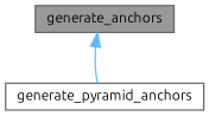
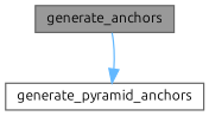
  digraph {
    rankdir=TB
    fontname=Ubuntu
    node [fontname=Ubuntu fontsize=10 shape=box style=filled]
    n1 [color=gray40 fillcolor=grey60 fontcolor=black height=0.2 label=generate_anchors width=0.4]
    n2 [color=grey40 fillcolor=white height=0.2 label=generate_pyramid_anchors width=0.4]
-   n1 -> n2 [color=steelblue1 dir=back fontname=Ubuntu fontsize=10 labelfontname=Helvetica labelfontsize=10 style=solid]
+   n2 -> n1 [color=steelblue1 dir=back fontname=Ubuntu fontsize=10 labelfontname=Helvetica labelfontsize=10 style=solid]
  }
